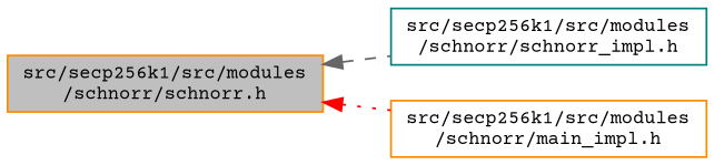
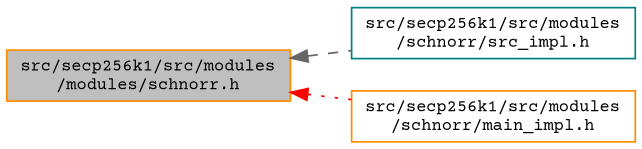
  digraph {
    fontname="Courier Prime"
    rankdir=LR
    node [color=darkorange fillcolor=white fontname="Courier Prime" fontsize=10 shape=record style=filled]
    edge [dir=back fontname="Courier Prime" fontsize=10 labelfontname=Helvetica labelfontsize=10]
-   n1 [fillcolor=grey75 fontcolor=black height=0.2 label="src/secp256k1/src/modules\l/schnorr/schnorr.h" width=0.4]
-   n2 [color=teal height=0.2 label="src/secp256k1/src/modules\l/schnorr/schnorr_impl.h" width=0.4]
+   n1 [fillcolor=grey75 fontcolor=black height=0.2 label="src/secp256k1/src/modules\l/modules/schnorr.h" width=0.4]
+   n2 [color=teal height=0.2 label="src/secp256k1/src/modules\l/schnorr/src_impl.h" width=0.4]
    n3 [height=0.2 label="src/secp256k1/src/modules\l/schnorr/main_impl.h" width=0.4]
    n1 -> n2 [color=gray40 style=dashed]
    n1 -> n3 [color=red style=dotted]
  }
